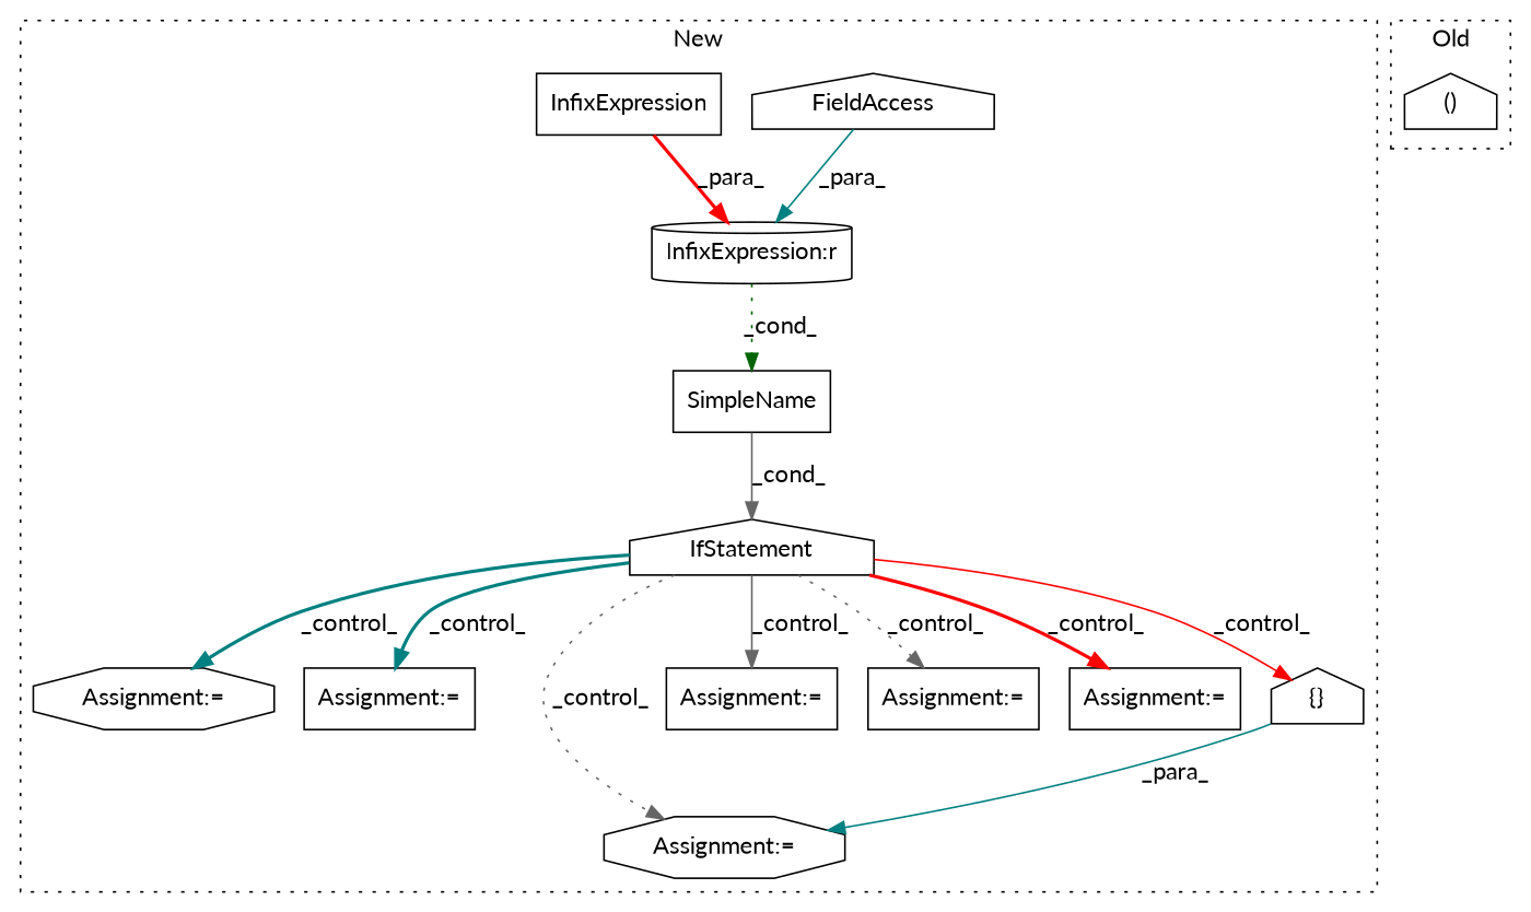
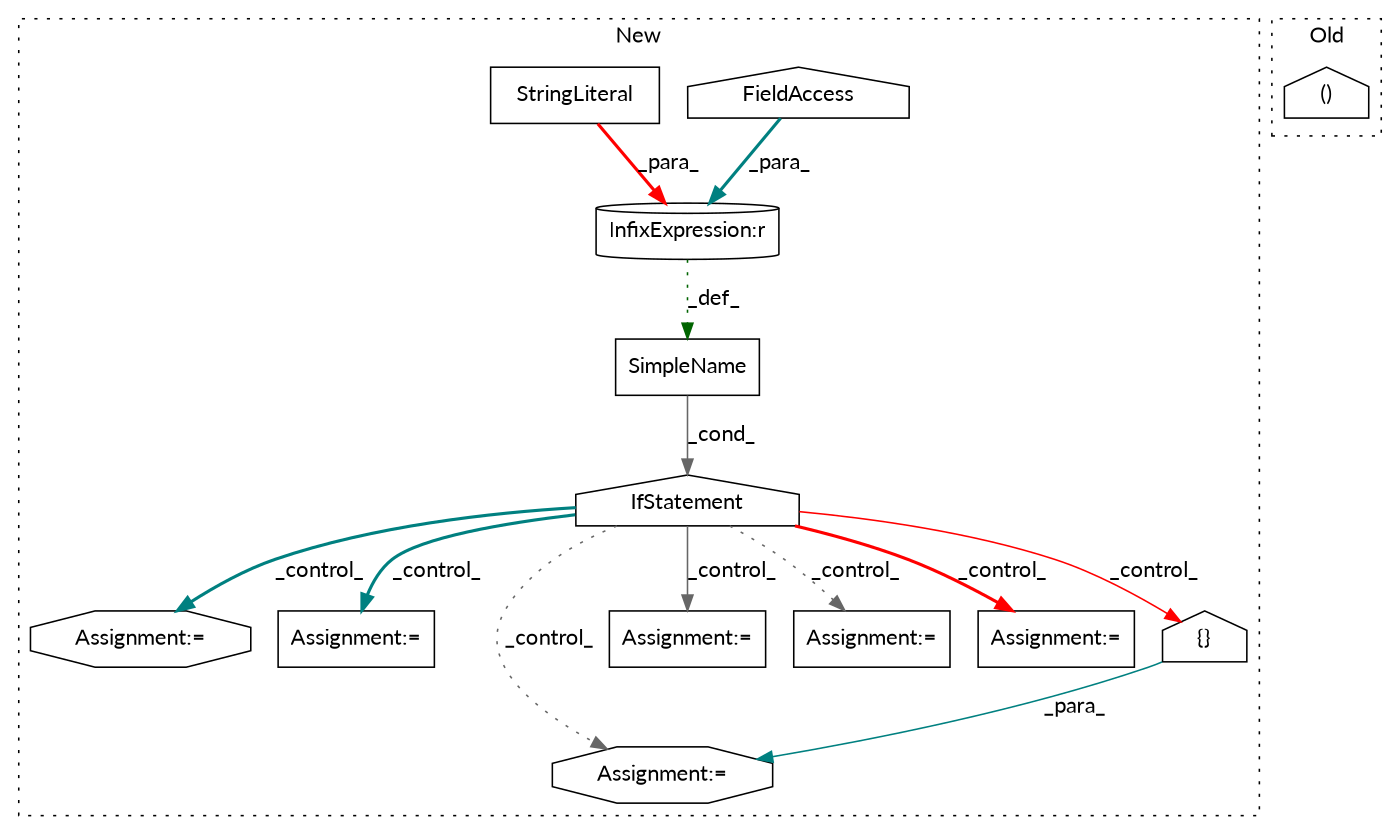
  digraph {
    fontname=Lato
    node [a=7 fontname=Lato l=1 shape=box]
    edge [color=teal fontname=Lato style=solid]
    n1 [a=25 l="4,2" label=IfStatement s="1186,1212" shape=house]
    n2 [label="Assignment:=" s=1359 shape=octagon]
    n3 [a=42 label=SimpleName l=""]
    n4 [a=27 l=4 label="InfixExpression:r" s=1198 shape=cylinder]
    n5 [label="Assignment:=" s=1460]
    n6 [a=22 l=8 label=FieldAccess s=1190 shape=house]
    n7 [label="Assignment:=" s=1630 shape=octagon]
    n8 [label="Assignment:=" s=1325]
    n9 [label="Assignment:=" s=1715]
    n10 [label="Assignment:=" s=1580]
-   n11 [a=45 l=10 label=InfixExpression s=1202]
+   n11 [a=45 l=10 label=StringLiteral s=1202]
    n12 [a=4 l="1,1" label="{}" s="1665,1681" shape=house]
    n13 [a=106 l=32 label="()" s=455 shape=house]
    subgraph cluster_1 {
      label=New
      style=dotted
      n1
      n2
      n3
      n4
      n5
      n6
      n7
      n8
      n9
      n10
      n11
      n12
    }
    subgraph cluster_2 {
      label=Old
      style=dotted
      n13
    }
    n1 -> n2 [label=_control_ style=bold]
    n1 -> n5 [label=_control_ style=bold]
    n1 -> n7 [color=gray40 label=_control_ style=dotted]
    n1 -> n8 [color=gray40 label=_control_]
    n1 -> n9 [color=gray40 label=_control_ style=dotted]
    n1 -> n10 [color=red label=_control_ style=bold]
    n1 -> n12 [color=red label=_control_]
    n3 -> n1 [color=gray40 label=_cond_]
-   n4 -> n3 [color=darkgreen label=_cond_ style=dotted]
-   n6 -> n4 [label=_para_]
+   n4 -> n3 [color=darkgreen label=_def_ style=dotted]
+   n6 -> n4 [label=_para_ style=bold]
    n11 -> n4 [color=red label=_para_ style=bold]
    n12 -> n7 [label=_para_]
  }
